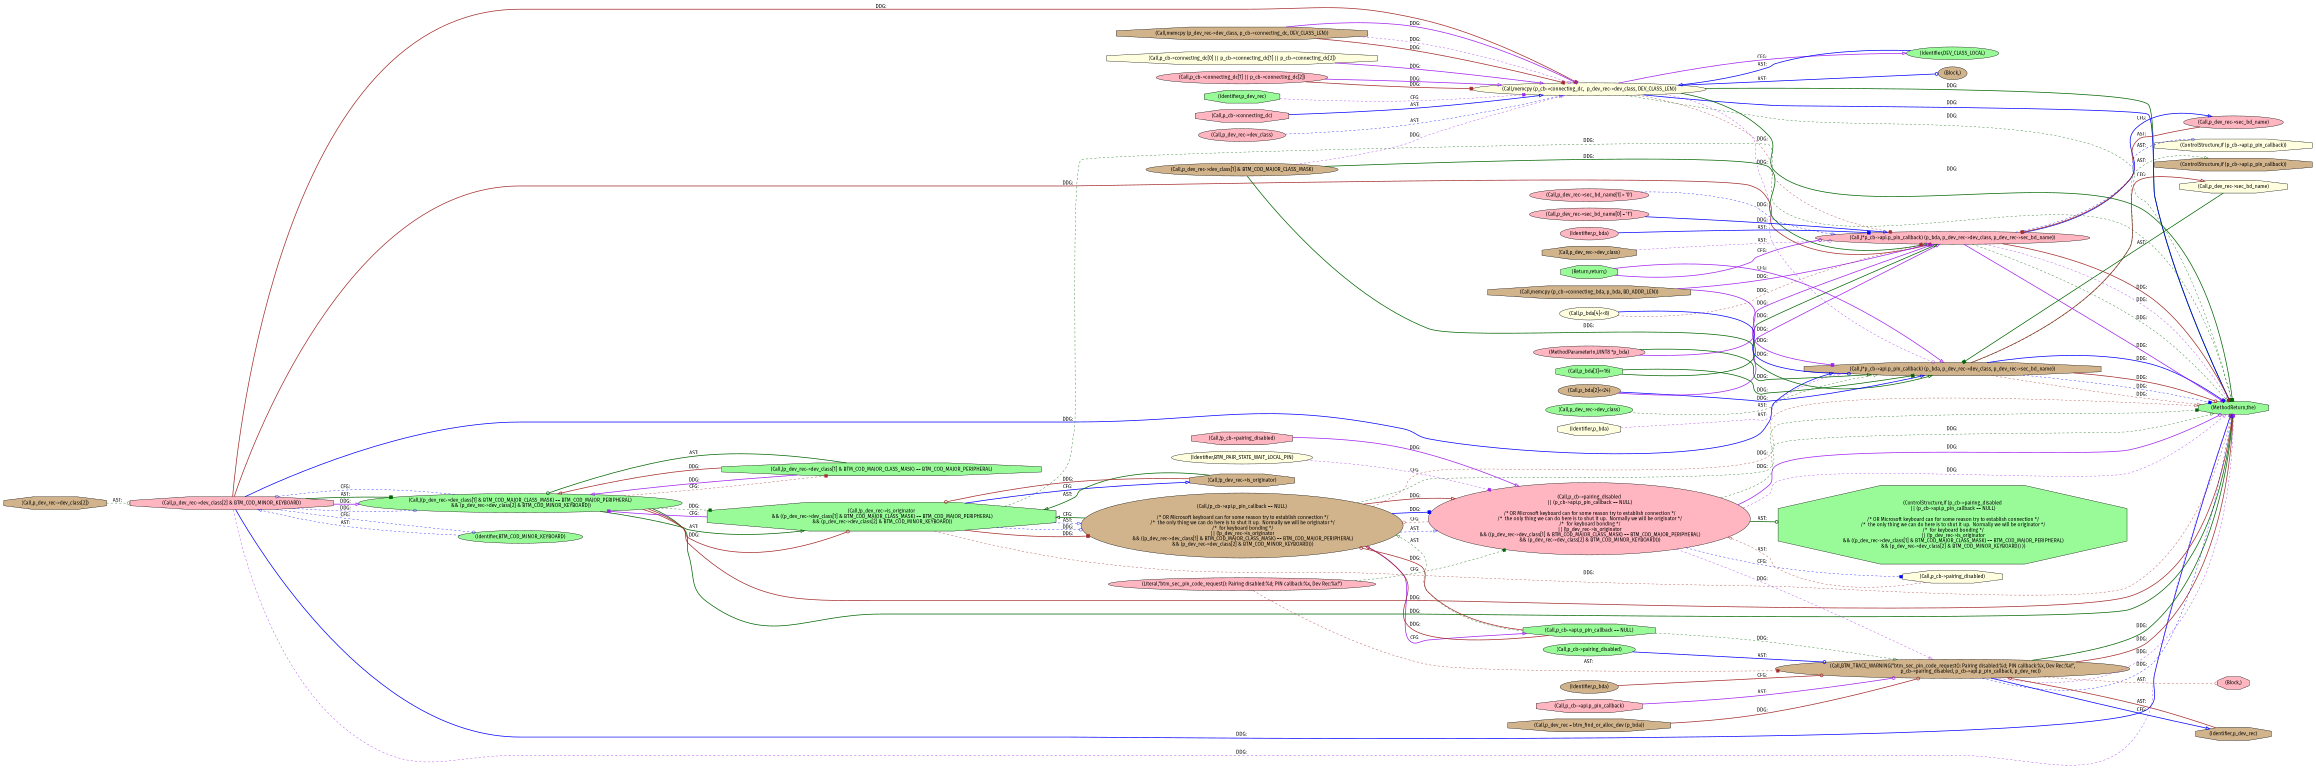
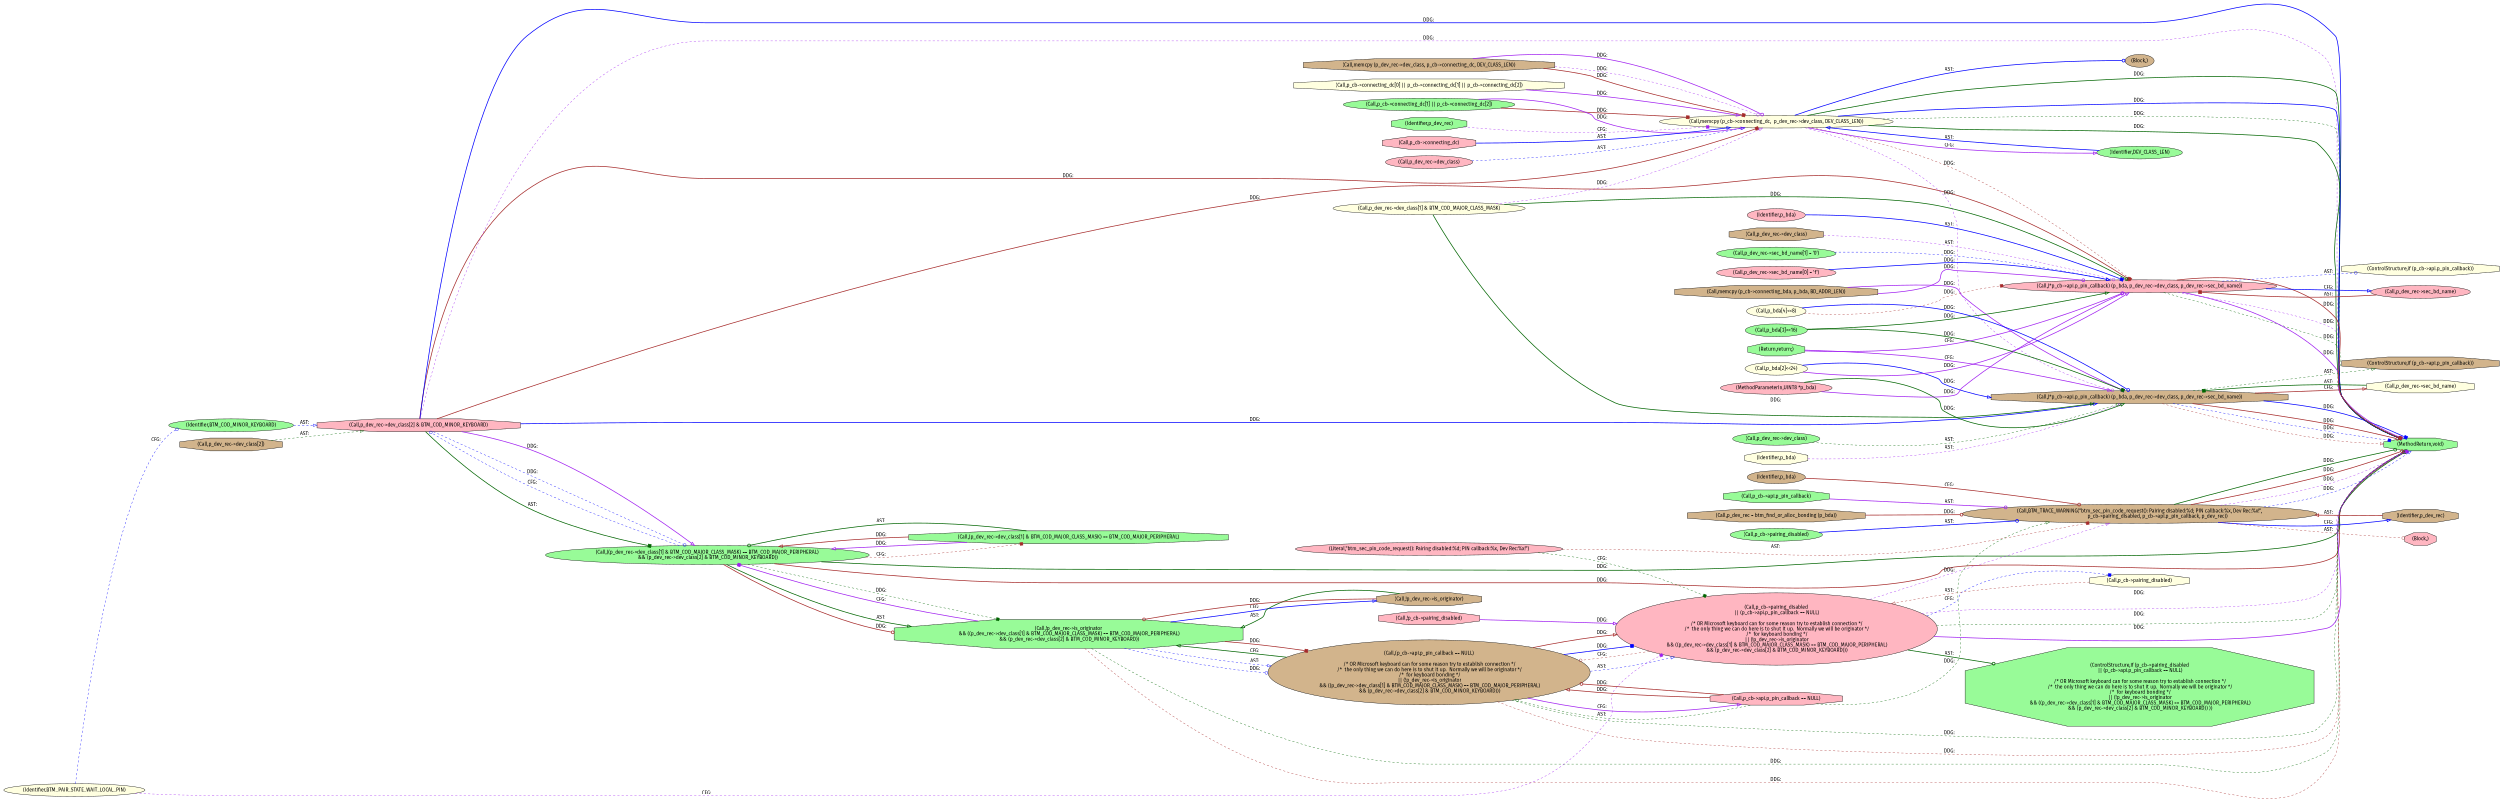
  digraph {
    fontname="Fira Sans"
    rankdir=LR
    node [fillcolor=tan fontname="Fira Sans" shape=octagon style=filled]
    edge [arrowhead=onormal color=purple fontname="Fira Sans" style=bold]
    n1 [fillcolor=lightpink label="(Call,p_dev_rec->dev_class[2] & BTM_COD_MINOR_KEYBOARD)"]
    n2 [fillcolor=palegreen label="(Call,((p_dev_rec->dev_class[1] & BTM_COD_MAJOR_CLASS_MASK) == BTM_COD_MAJOR_PERIPHERAL)\n && (p_dev_rec->dev_class[2] & BTM_COD_MINOR_KEYBOARD))" shape=ellipse]
    n3 [fillcolor=lightyellow label="(Call,memcpy (p_cb->connecting_dc,  p_dev_rec->dev_class, DEV_CLASS_LEN))" shape=ellipse]
    n4 [label="(Call,(*p_cb->api.p_pin_callback) (p_bda, p_dev_rec->dev_class, p_dev_rec->sec_bd_name))"]
    n5 [fillcolor=lightpink label="(Call,(*p_cb->api.p_pin_callback) (p_bda, p_dev_rec->dev_class, p_dev_rec->sec_bd_name))" shape=ellipse]
    n6 [fillcolor=palegreen label="(Identifier,BTM_COD_MINOR_KEYBOARD)" shape=ellipse]
-   n7 [fillcolor=palegreen label="(MethodReturn,the)"]
+   n7 [fillcolor=palegreen label="(MethodReturn,void)"]
    n8 [fillcolor=palegreen label="(Call,!p_dev_rec->is_originator\n && ((p_dev_rec->dev_class[1] & BTM_COD_MAJOR_CLASS_MASK) == BTM_COD_MAJOR_PERIPHERAL)\n && (p_dev_rec->dev_class[2] & BTM_COD_MINOR_KEYBOARD))"]
    n9 [fillcolor=palegreen label="(Call,(p_dev_rec->dev_class[1] & BTM_COD_MAJOR_CLASS_MASK) == BTM_COD_MAJOR_PERIPHERAL)"]
-   n10 [fillcolor=palegreen label="(Identifier,DEV_CLASS_LOCAL)" shape=ellipse]
+   n10 [fillcolor=palegreen label="(Identifier,DEV_CLASS_LEN)" shape=ellipse]
    n11 [label="(Block,)" shape=ellipse]
    n12 [fillcolor=lightyellow label="(Call,p_dev_rec->sec_bd_name)"]
    n13 [label="(ControlStructure,if (p_cb->api.p_pin_callback))"]
    n14 [fillcolor=lightpink label="(Call,p_dev_rec->sec_bd_name)" shape=ellipse]
    n15 [fillcolor=lightyellow label="(ControlStructure,if (p_cb->api.p_pin_callback))"]
    n16 [label="(Call,(p_cb->api.p_pin_callback == NULL)\n\n /* OR Microsoft keyboard can for some reason try to establish connection */\n /*  the only thing we can do here is to shut it up.  Normally we will be originator */\n /*  for keyboard bonding */\n || (!p_dev_rec->is_originator\n && ((p_dev_rec->dev_class[1] & BTM_COD_MAJOR_CLASS_MASK) == BTM_COD_MAJOR_PERIPHERAL)\n && (p_dev_rec->dev_class[2] & BTM_COD_MINOR_KEYBOARD)))" shape=ellipse]
    n17 [label="(Call,!p_dev_rec->is_originator)"]
    n18 [fillcolor=lightpink label="(Call,p_cb->pairing_disabled\n || (p_cb->api.p_pin_callback == NULL)\n\n /* OR Microsoft keyboard can for some reason try to establish connection */\n /*  the only thing we can do here is to shut it up.  Normally we will be originator */\n /*  for keyboard bonding */\n || (!p_dev_rec->is_originator\n && ((p_dev_rec->dev_class[1] & BTM_COD_MAJOR_CLASS_MASK) == BTM_COD_MAJOR_PERIPHERAL)\n && (p_dev_rec->dev_class[2] & BTM_COD_MINOR_KEYBOARD)))" shape=ellipse]
-   n19 [fillcolor=palegreen label="(Call,p_cb->api.p_pin_callback == NULL)"]
+   n19 [fillcolor=lightpink label="(Call,p_cb->api.p_pin_callback == NULL)"]
    n20 [label="(Call,BTM_TRACE_WARNING(\"btm_sec_pin_code_request(): Pairing disabled:%d; PIN callback:%x, Dev Rec:%x!\",\n                           p_cb->pairing_disabled, p_cb->api.p_pin_callback, p_dev_rec))" shape=ellipse]
    n21 [fillcolor=palegreen label="(ControlStructure,if (p_cb->pairing_disabled\n || (p_cb->api.p_pin_callback == NULL)\n\n /* OR Microsoft keyboard can for some reason try to establish connection */\n /*  the only thing we can do here is to shut it up.  Normally we will be originator */\n /*  for keyboard bonding */\n || (!p_dev_rec->is_originator\n && ((p_dev_rec->dev_class[1] & BTM_COD_MAJOR_CLASS_MASK) == BTM_COD_MAJOR_PERIPHERAL)\n && (p_dev_rec->dev_class[2] & BTM_COD_MINOR_KEYBOARD)) ))"]
    n22 [fillcolor=lightyellow label="(Call,p_cb->pairing_disabled)"]
    n23 [label="(Identifier,p_dev_rec)"]
    n24 [fillcolor=lightpink label="(Block,)"]
    n25 [label="(Identifier,p_bda)" shape=ellipse]
    n26 [fillcolor=lightpink label="(Identifier,p_bda)" shape=ellipse]
    n27 [label="(Call,memcpy (p_dev_rec->dev_class, p_cb->connecting_dc, DEV_CLASS_LEN))"]
    n28 [fillcolor=lightpink label="(Call,!p_cb->pairing_disabled)"]
-   n29 [label="(Call,p_dev_rec->dev_class[1] & BTM_COD_MAJOR_CLASS_MASK)" shape=ellipse]
+   n29 [fillcolor=lightyellow label="(Call,p_dev_rec->dev_class[1] & BTM_COD_MAJOR_CLASS_MASK)" shape=ellipse]
    n30 [label="(Call,p_dev_rec->dev_class)"]
-   n31 [fillcolor=lightpink label="(Call,p_cb->api.p_pin_callback)"]
-   n32 [label="(Call,p_dev_rec = btm_find_or_alloc_dev (p_bda))"]
+   n31 [fillcolor=palegreen label="(Call,p_cb->api.p_pin_callback)"]
+   n32 [label="(Call,p_dev_rec = btm_find_or_alloc_bonding (p_bda))"]
    n33 [fillcolor=lightyellow label="(Call,p_cb->connecting_dc[0] || p_cb->connecting_dc[1] || p_cb->connecting_dc[2])"]
-   n34 [label="(Call,p_bda[2]<<24)" shape=ellipse]
-   n35 [fillcolor=lightpink label="(Call,p_cb->connecting_dc[1] || p_cb->connecting_dc[2])" shape=ellipse]
+   n34 [fillcolor=lightyellow label="(Call,p_bda[2]<<24)" shape=ellipse]
+   n35 [fillcolor=palegreen label="(Call,p_cb->connecting_dc[1] || p_cb->connecting_dc[2])" shape=ellipse]
    n36 [label="(Call,memcpy (p_cb->connecting_bda, p_bda, BD_ADDR_LEN))"]
-   n37 [fillcolor=palegreen label="(Call,p_bda[3]<<16)"]
+   n37 [fillcolor=palegreen label="(Call,p_bda[3]<<16)" shape=ellipse]
    n38 [fillcolor=palegreen label="(Identifier,p_dev_rec)"]
    n39 [fillcolor=palegreen label="(Return,return;)"]
    n40 [fillcolor=lightyellow label="(Call,p_bda[4]<<8)" shape=ellipse]
-   n41 [fillcolor=lightpink label="(Call,p_dev_rec->sec_bd_name[1] = '0')" shape=ellipse]
+   n41 [fillcolor=palegreen label="(Call,p_dev_rec->sec_bd_name[1] = '0')" shape=ellipse]
    n42 [fillcolor=lightpink label="(Literal,\"btm_sec_pin_code_request(): Pairing disabled:%d; PIN callback:%x, Dev Rec:%x!\")" shape=ellipse]
    n43 [fillcolor=palegreen label="(Call,p_dev_rec->dev_class)" shape=ellipse]
    n44 [fillcolor=lightyellow label="(Identifier,p_bda)"]
    n45 [fillcolor=lightpink label="(Call,p_cb->connecting_dc)"]
    n46 [fillcolor=lightpink label="(Call,p_dev_rec->sec_bd_name[0] = 'f')" shape=ellipse]
    n47 [fillcolor=lightpink label="(Call,p_dev_rec->dev_class)" shape=ellipse]
    n48 [fillcolor=palegreen label="(Call,p_cb->pairing_disabled)" shape=ellipse]
    n49 [fillcolor=lightpink label="(MethodParameterIn,UINT8 *p_bda)" shape=ellipse]
    n50 [fillcolor=lightyellow label="(Identifier,BTM_PAIR_STATE_WAIT_LOCAL_PIN)" shape=ellipse]
    n51 [label="(Call,p_dev_rec->dev_class[2])"]
    n1 -> n2 [arrowhead=box color=darkgreen label="AST: "]
    n1 -> n2 [label="DDG: "]
    n1 -> n2 [arrowhead=odot color=blue label="DDG: " style=dashed]
    n1 -> n3 [arrowhead=box color=brown label="DDG: "]
    n1 -> n4 [color=blue label="DDG: "]
    n1 -> n5 [arrowhead=box color=brown label="DDG: "]
-   n1 -> n6 [arrowhead=odot color=blue label="CFG: " style=dashed]
+   n50 -> n6 [arrowhead=odot color=blue label="CFG: " style=dashed]
    n1 -> n7 [arrowhead=odot color=blue label="DDG: "]
    n1 -> n7 [arrowhead=box label="DDG: " style=dashed]
    n2 -> n1 [arrowhead=odot color=blue label="CFG: " style=dashed]
    n2 -> n7 [color=brown label="DDG: "]
    n2 -> n7 [arrowhead=box color=darkgreen label="DDG: "]
    n2 -> n8 [color=darkgreen label="AST: "]
    n2 -> n8 [arrowhead=odot color=brown label="DDG: "]
    n2 -> n8 [arrowhead=box color=darkgreen label="DDG: " style=dashed]
    n2 -> n9 [arrowhead=box color=brown label="CFG: " style=dashed]
    n3 -> n4 [arrowhead=odot label="DDG: " style=dashed]
    n3 -> n5 [arrowhead=box color=brown label="DDG: " style=dashed]
    n3 -> n7 [arrowhead=odot color=darkgreen label="DDG: "]
    n3 -> n7 [arrowhead=box color=blue label="DDG: "]
    n3 -> n7 [arrowhead=box color=darkgreen label="DDG: " style=dashed]
    n3 -> n7 [arrowhead=box color=darkgreen label="DDG: "]
    n3 -> n10 [label="CFG: "]
    n3 -> n11 [arrowhead=odot color=blue label="AST: "]
    n4 -> n7 [arrowhead=box color=blue label="DDG: " style=dashed]
    n4 -> n7 [color=brown label="DDG: " style=dashed]
    n4 -> n7 [arrowhead=box color=blue label="DDG: "]
    n4 -> n7 [arrowhead=odot color=brown label="DDG: "]
    n4 -> n12 [color=brown label="CFG: "]
    n4 -> n13 [color=darkgreen label="AST: " style=dashed]
    n5 -> n7 [arrowhead=odot label="DDG: " style=dashed]
    n5 -> n7 [color=darkgreen label="DDG: " style=dashed]
    n5 -> n7 [arrowhead=odot label="DDG: "]
    n5 -> n7 [arrowhead=box color=brown label="DDG: "]
    n5 -> n14 [color=blue label="CFG: "]
    n5 -> n15 [arrowhead=odot color=blue label="AST: " style=dashed]
    n6 -> n1 [color=blue label="AST: " style=dashed]
    n8 -> n2 [arrowhead=box label="CFG: "]
    n8 -> n7 [arrowhead=box color=darkgreen label="DDG: " style=dashed]
    n8 -> n7 [arrowhead=odot color=brown label="DDG: " style=dashed]
    n8 -> n16 [color=blue label="AST: " style=dashed]
    n8 -> n16 [arrowhead=odot color=blue label="DDG: " style=dashed]
    n8 -> n16 [arrowhead=box color=brown label="DDG: "]
    n8 -> n17 [color=blue label="CFG: "]
    n9 -> n2 [arrowhead=odot color=darkgreen label="AST: "]
    n9 -> n2 [color=brown label="DDG: "]
    n9 -> n2 [label="DDG: "]
    n10 -> n3 [color=blue label="AST: "]
    n12 -> n4 [arrowhead=box color=darkgreen label="AST: "]
    n14 -> n5 [arrowhead=box color=brown label="AST: "]
    n16 -> n7 [arrowhead=box color=darkgreen label="DDG: " style=dashed]
    n16 -> n7 [color=brown label="DDG: " style=dashed]
    n16 -> n8 [color=darkgreen label="CFG: "]
    n16 -> n18 [color=blue label="AST: " style=dashed]
    n16 -> n18 [color=brown label="DDG: "]
    n16 -> n18 [arrowhead=box color=blue label="DDG: "]
    n16 -> n19 [label="CFG: "]
    n17 -> n8 [color=darkgreen label="AST: "]
    n17 -> n8 [arrowhead=odot color=brown label="DDG: "]
    n18 -> n7 [arrowhead=odot label="DDG: "]
    n18 -> n7 [label="DDG: " style=dashed]
    n18 -> n7 [color=darkgreen label="DDG: " style=dashed]
    n18 -> n16 [arrowhead=odot color=brown label="CFG: " style=dashed]
    n18 -> n20 [label="DDG: " style=dashed]
    n18 -> n21 [arrowhead=odot color=darkgreen label="AST: "]
    n18 -> n22 [arrowhead=box color=blue label="CFG: " style=dashed]
    n19 -> n16 [color=darkgreen label="AST: " style=dashed]
    n19 -> n16 [arrowhead=odot color=brown label="DDG: "]
    n19 -> n16 [color=brown label="DDG: "]
    n19 -> n20 [color=darkgreen label="DDG: " style=dashed]
    n20 -> n7 [arrowhead=odot color=darkgreen label="DDG: "]
    n20 -> n7 [arrowhead=odot color=brown label="DDG: "]
    n20 -> n7 [arrowhead=box label="DDG: " style=dashed]
    n20 -> n7 [color=blue label="DDG: " style=dashed]
    n20 -> n23 [color=blue label="CFG: "]
    n20 -> n24 [arrowhead=odot color=brown label="AST: " style=dashed]
    n22 -> n18 [color=brown label="AST: " style=dashed]
    n23 -> n20 [color=brown label="AST: "]
    n25 -> n20 [arrowhead=odot color=brown label="CFG: "]
    n26 -> n5 [arrowhead=box color=blue label="AST: "]
    n27 -> n3 [arrowhead=box color=brown label="DDG: "]
    n27 -> n3 [arrowhead=odot label="DDG: "]
    n27 -> n3 [arrowhead=odot label="DDG: " style=dashed]
    n28 -> n18 [label="DDG: "]
    n29 -> n3 [label="DDG: " style=dashed]
    n29 -> n4 [color=darkgreen label="DDG: "]
    n29 -> n5 [arrowhead=odot color=darkgreen label="DDG: "]
    n30 -> n5 [arrowhead=odot label="AST: " style=dashed]
    n31 -> n20 [arrowhead=odot label="AST: "]
    n32 -> n20 [arrowhead=odot color=brown label="DDG: "]
    n33 -> n3 [label="DDG: "]
    n34 -> n4 [color=blue label="DDG: "]
    n34 -> n5 [label="DDG: "]
    n35 -> n3 [arrowhead=box color=brown label="DDG: "]
    n35 -> n3 [label="DDG: "]
    n36 -> n4 [arrowhead=box label="DDG: "]
    n36 -> n5 [arrowhead=odot label="DDG: "]
    n37 -> n4 [arrowhead=box color=darkgreen label="DDG: "]
    n37 -> n5 [color=darkgreen label="DDG: "]
    n38 -> n3 [arrowhead=box label="CFG: " style=dashed]
    n39 -> n4 [label="CFG: "]
    n39 -> n5 [arrowhead=odot label="CFG: "]
    n40 -> n4 [arrowhead=odot color=blue label="DDG: "]
    n40 -> n5 [arrowhead=box color=brown label="DDG: " style=dashed]
    n41 -> n5 [color=blue label="DDG: " style=dashed]
    n42 -> n18 [arrowhead=box color=darkgreen label="CFG: " style=dashed]
    n42 -> n20 [arrowhead=box color=brown label="AST: " style=dashed]
    n43 -> n4 [color=darkgreen label="AST: " style=dashed]
    n44 -> n4 [label="AST: " style=dashed]
    n45 -> n3 [color=blue label="AST: "]
    n46 -> n5 [color=blue label="DDG: "]
    n47 -> n3 [color=blue label="AST: " style=dashed]
    n48 -> n20 [arrowhead=odot color=blue label="AST: "]
    n49 -> n4 [color=darkgreen label="DDG: "]
    n49 -> n5 [label="DDG: "]
    n50 -> n18 [arrowhead=box label="CFG: " style=dashed]
-   n51 -> n1 [arrowhead=odot color=darkgreen label="AST: " style=dashed]
+   n51 -> n1 [color=darkgreen label="AST: " style=dashed]
  }
